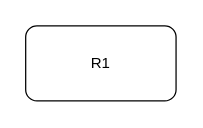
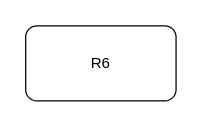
  <mxCell id="0" />
  <mxCell id="1" parent="0" />
- <mxCell id="2" value="R1" style="rounded=1;whiteSpace=wrap;html=1;" parent="1" vertex="1"><mxGeometry x="20" y="20" width="120" height="60" as="geometry" /></mxCell>
+ <mxCell id="2" value="R6" style="rounded=1;whiteSpace=wrap;html=1;" parent="1" vertex="1"><mxGeometry x="20" y="20" width="120" height="60" as="geometry" /></mxCell>
